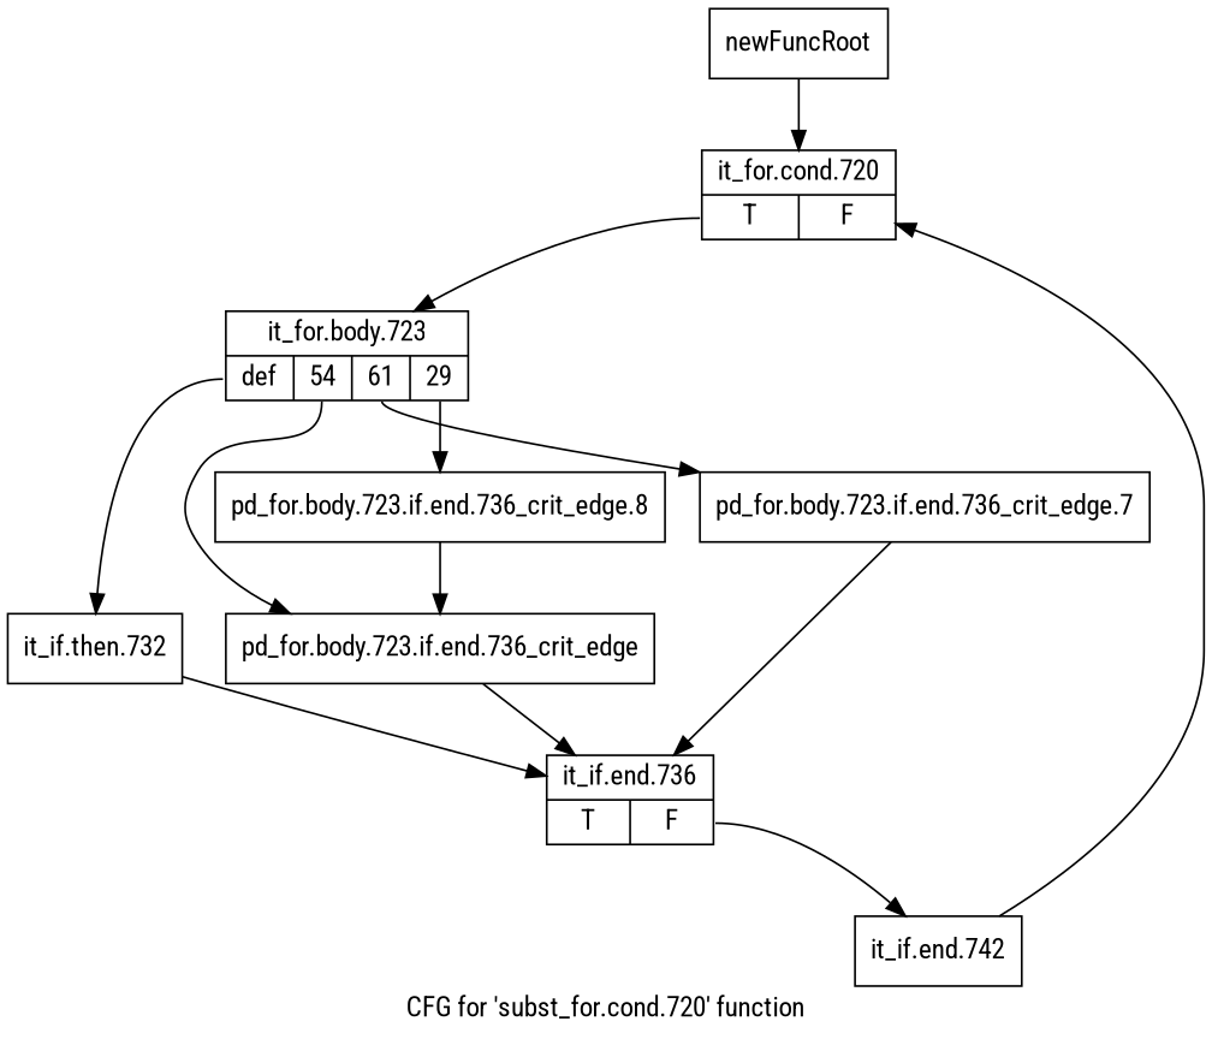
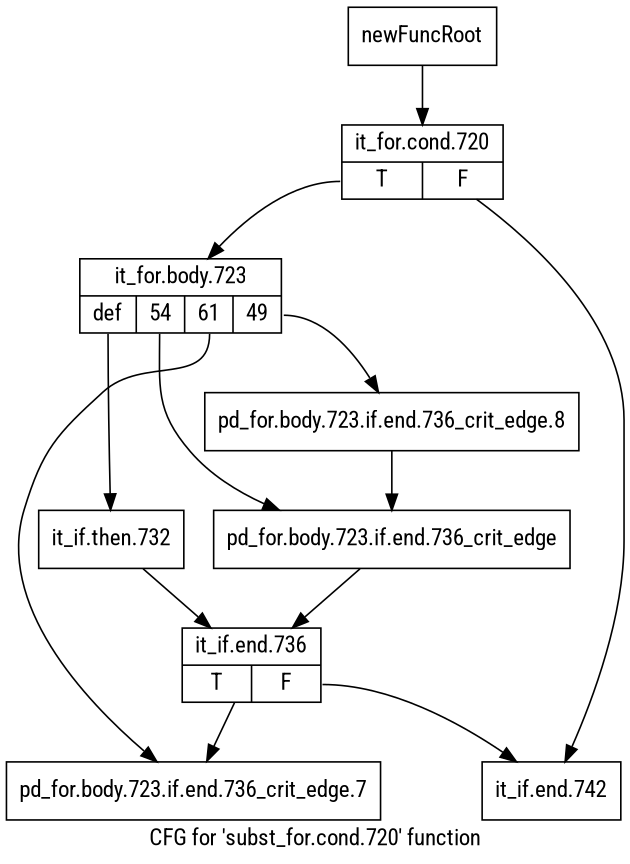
  digraph {
    fontname="Roboto Condensed"
    label="CFG for 'subst_for.cond.720' function"
    node [fontname="Roboto Condensed" shape=record]
    edge [fontname="Roboto Condensed"]
    n1 [label="{newFuncRoot}"]
    n2 [label="{it_for.cond.720|{<s0>T|<s1>F}}"]
-   n3 [label="{it_for.body.723|{<s0>def|<s1>54|<s2>61|<s3>29}}"]
+   n3 [label="{it_for.body.723|{<s0>def|<s1>54|<s2>61|<s3>49}}"]
    n4 [label="{it_if.then.732}"]
    n5 [label="{pd_for.body.723.if.end.736_crit_edge}"]
    n6 [label="{pd_for.body.723.if.end.736_crit_edge.7}"]
    n7 [label="{pd_for.body.723.if.end.736_crit_edge.8}"]
    n8 [label="{it_if.end.736|{<s0>T|<s1>F}}"]
    n9 [label="{it_if.end.742}"]
    n1 -> n2
    n2 -> n3 [tailport=s0]
    n3 -> n4 [tailport=s0]
    n3 -> n5 [tailport=s1]
    n3 -> n6 [tailport=s2]
    n3 -> n7 [tailport=s3]
    n4 -> n8
    n5 -> n8
-   n6 -> n8
+   n8 -> n6
    n7 -> n5
    n8 -> n9 [tailport=s1]
-   n9 -> n2
+   n2 -> n9
  }
